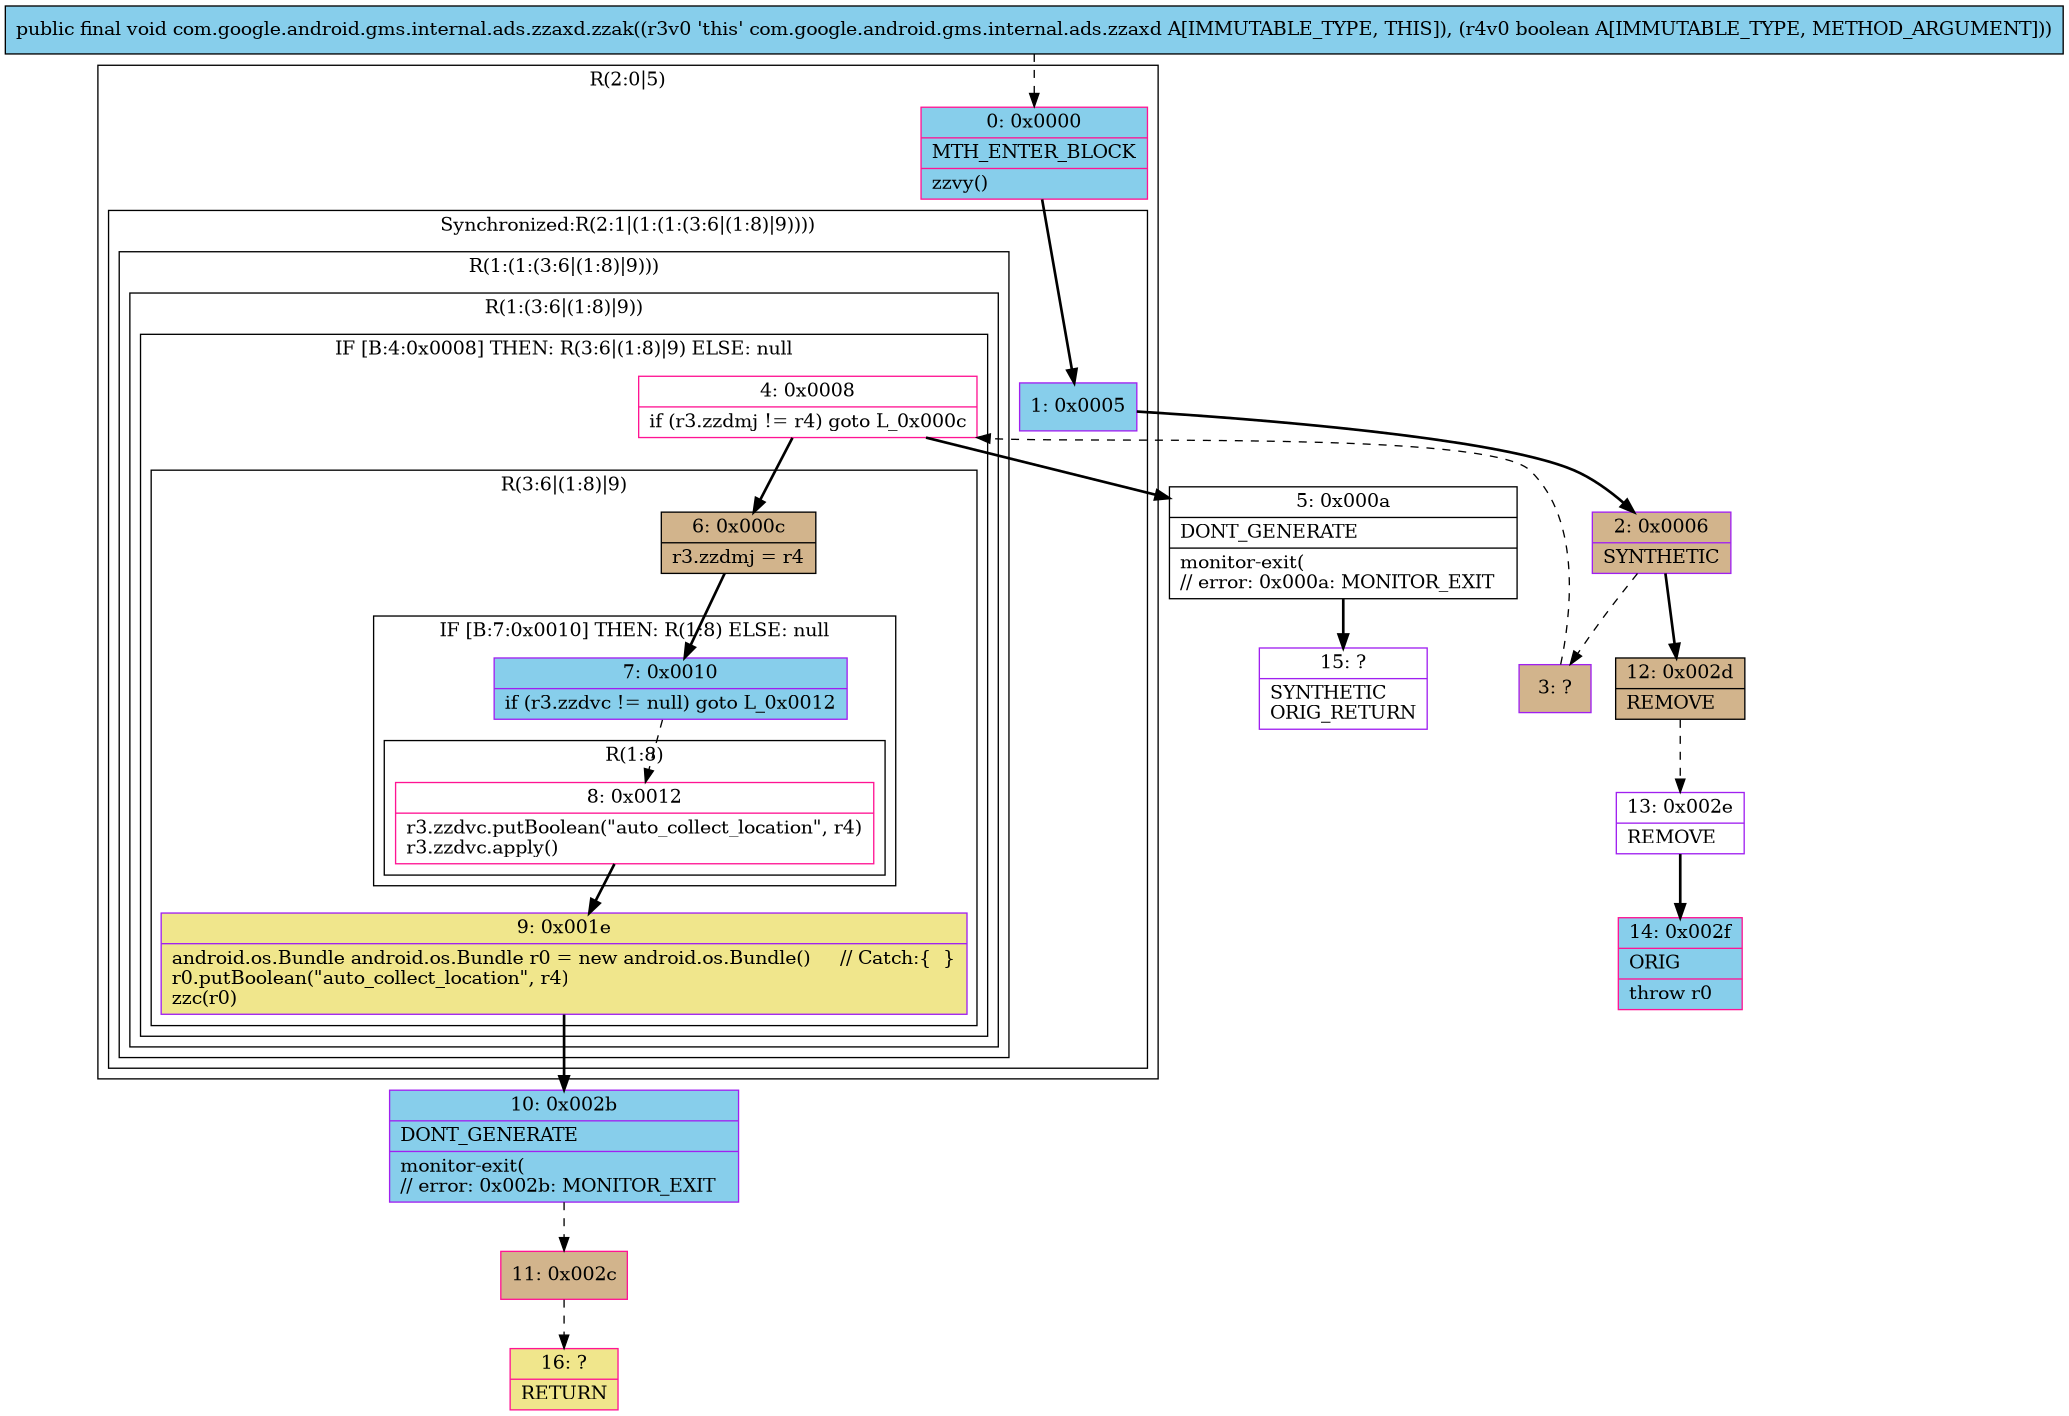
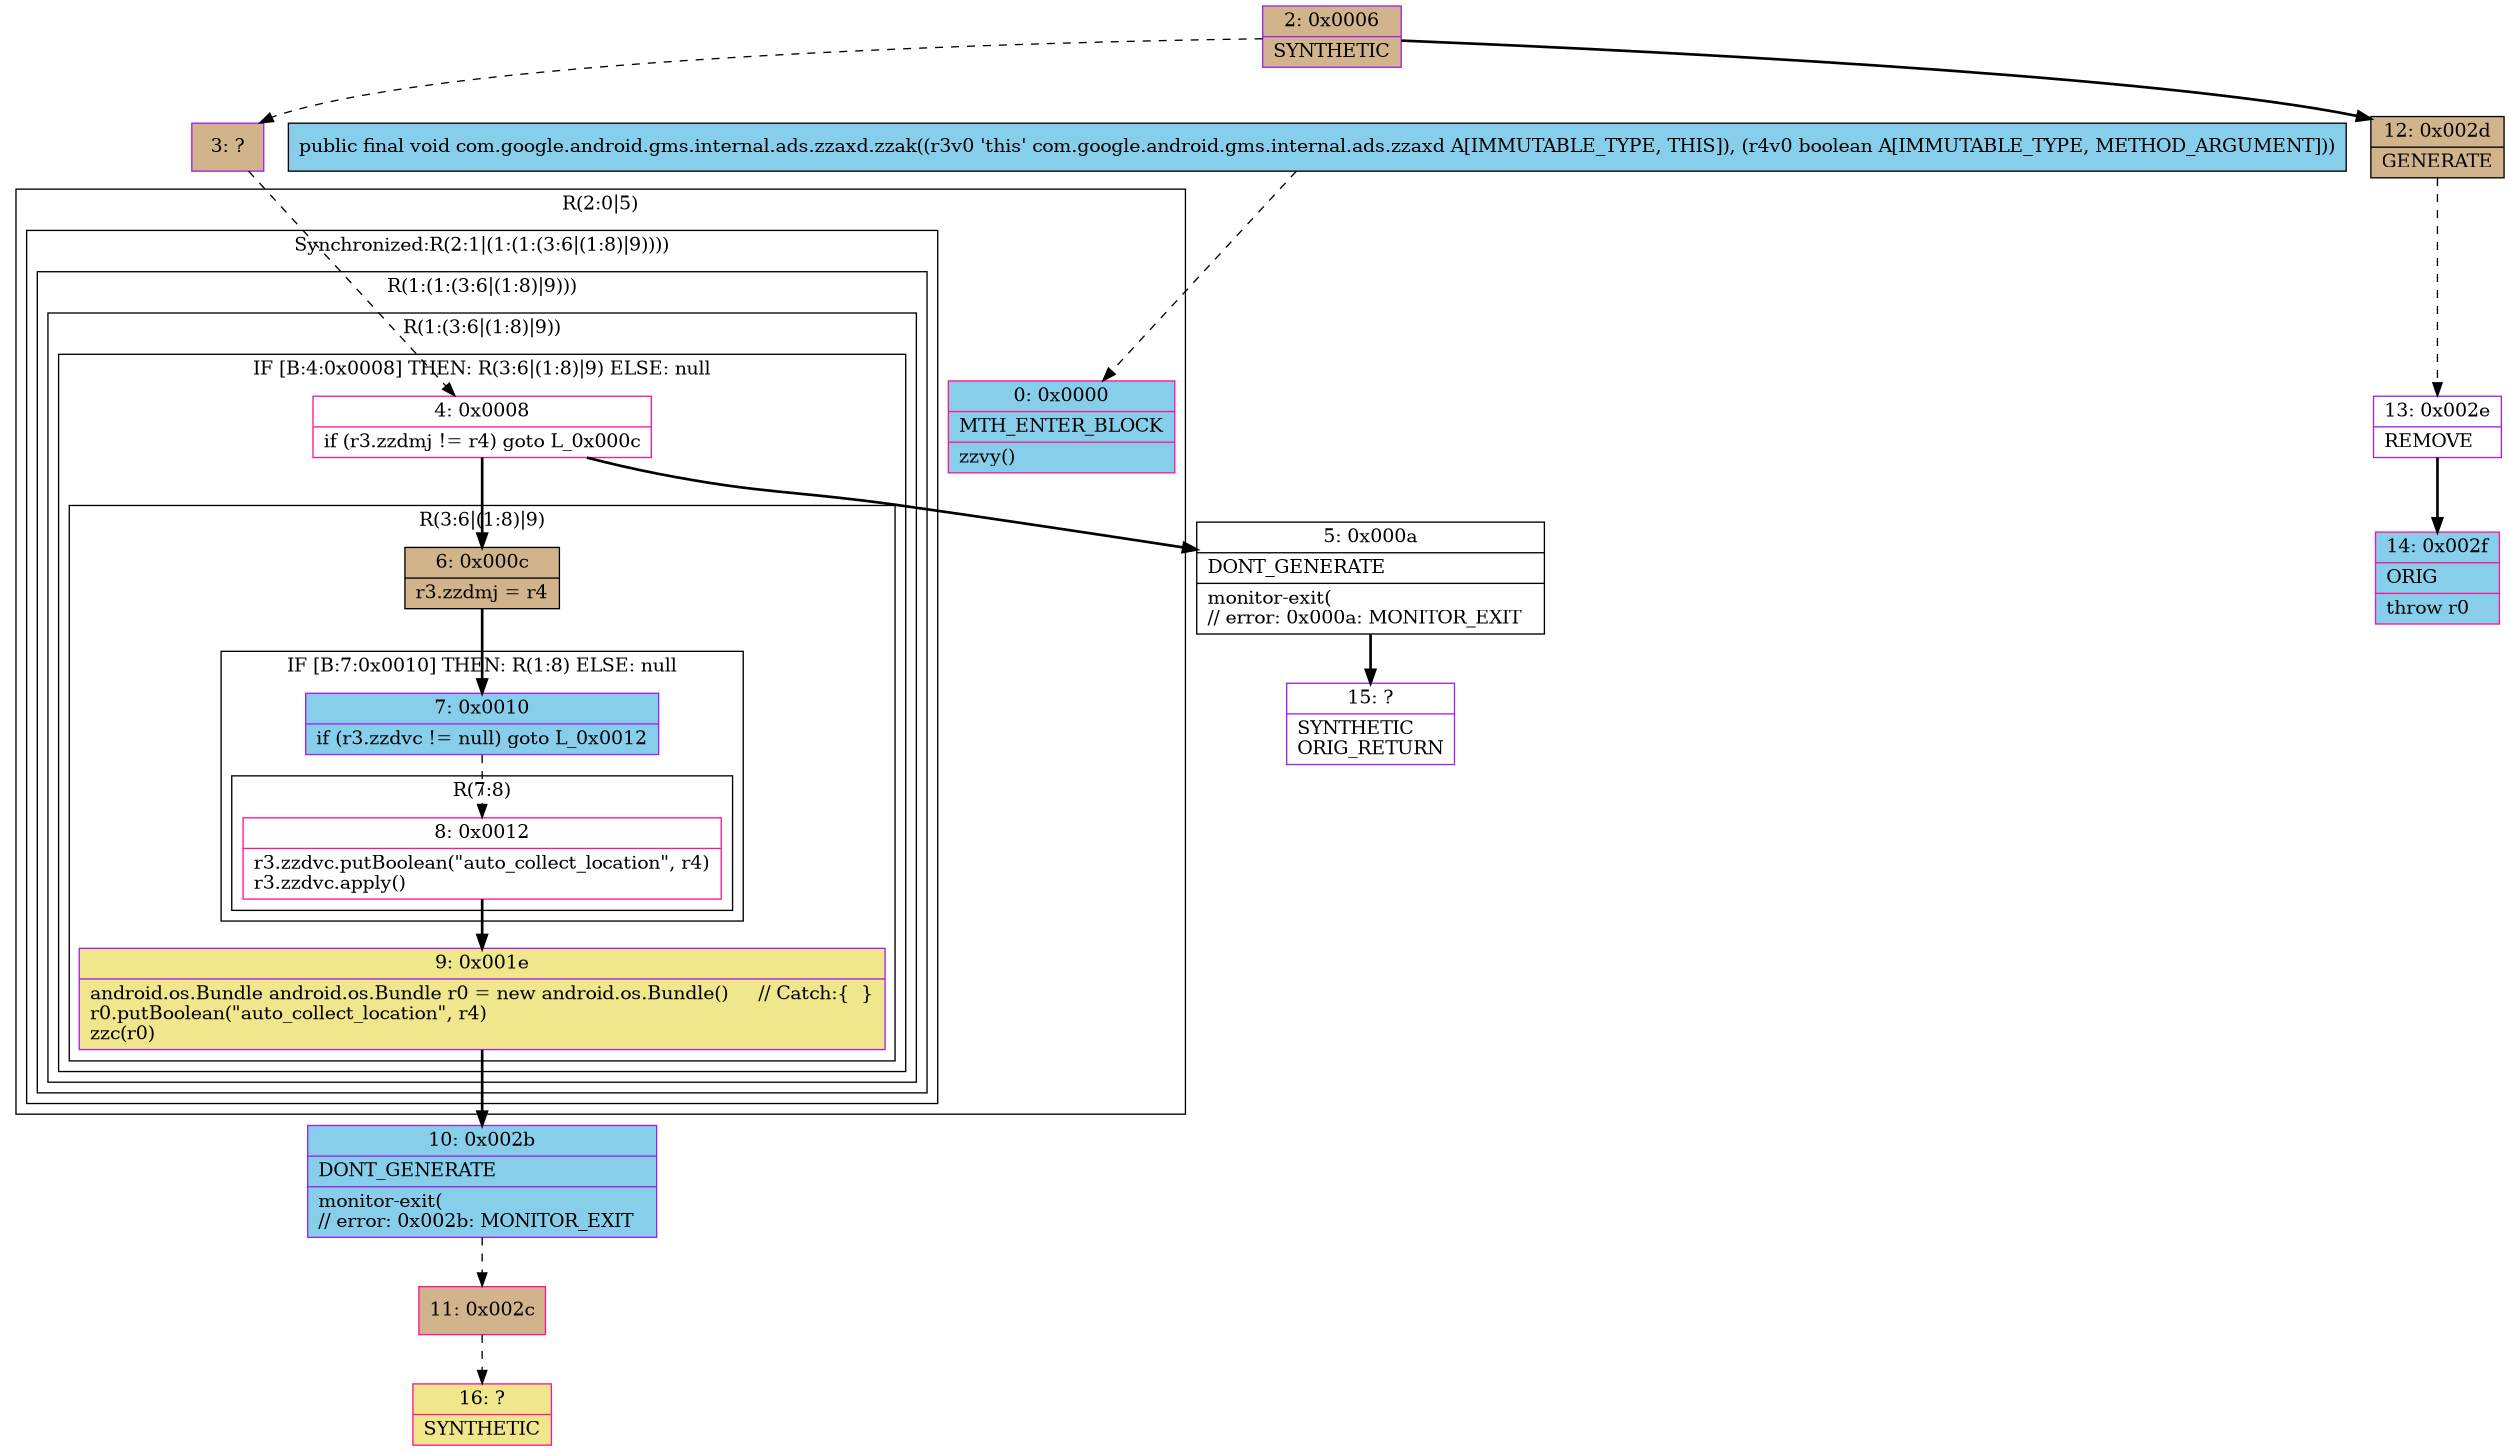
  digraph {
    node [color=purple fillcolor=skyblue shape=record style=filled]
    edge [style=bold]
    n1 [color=deeppink fillcolor=white label="{8\:\ 0x0012|r3.zzdvc.putBoolean(\"auto_collect_location\", r4)\lr3.zzdvc.apply()\l}"]
    n2 [label="{7\:\ 0x0010|if (r3.zzdvc != null) goto L_0x0012\l}"]
    n3 [color=black fillcolor=tan label="{6\:\ 0x000c|r3.zzdmj = r4\l}"]
    n4 [fillcolor=khaki label="{9\:\ 0x001e|android.os.Bundle android.os.Bundle r0 = new android.os.Bundle()     \/\/ Catch:\{  \}\lr0.putBoolean(\"auto_collect_location\", r4)\lzzc(r0)\l}"]
    n5 [color=deeppink fillcolor=white label="{4\:\ 0x0008|if (r3.zzdmj != r4) goto L_0x000c\l}"]
-   n6 [label="{1\:\ 0x0005}"]
    n7 [color=deeppink label="{0\:\ 0x0000|MTH_ENTER_BLOCK\l|zzvy()\l}"]
    n8 [label="{10\:\ 0x002b|DONT_GENERATE\l|monitor\-exit(\l\/\/ error: 0x002b: MONITOR_EXIT  \l}"]
    n9 [color=black fillcolor=white label="{5\:\ 0x000a|DONT_GENERATE\l|monitor\-exit(\l\/\/ error: 0x000a: MONITOR_EXIT  \l}"]
    n10 [fillcolor=tan label="{2\:\ 0x0006|SYNTHETIC\l}"]
    n11 [fillcolor=tan label="{3\:\ ?}"]
-   n12 [color=black fillcolor=tan label="{12\:\ 0x002d|REMOVE\l}"]
+   n12 [color=black fillcolor=tan label="{12\:\ 0x002d|GENERATE\l}"]
    n13 [fillcolor=white label="{15\:\ ?|SYNTHETIC\lORIG_RETURN\l}"]
    n14 [color=deeppink fillcolor=tan label="{11\:\ 0x002c}"]
    n15 [fillcolor=white label="{13\:\ 0x002e|REMOVE\l}"]
-   n16 [color=deeppink fillcolor=khaki label="{16\:\ ?|RETURN\l}"]
+   n16 [color=deeppink fillcolor=khaki label="{16\:\ ?|SYNTHETIC\l}"]
    n17 [color=deeppink label="{14\:\ 0x002f|ORIG\l|throw r0\l}"]
    n18 [color=black label="{public final void com.google.android.gms.internal.ads.zzaxd.zzak((r3v0 'this' com.google.android.gms.internal.ads.zzaxd A[IMMUTABLE_TYPE, THIS]), (r4v0 boolean A[IMMUTABLE_TYPE, METHOD_ARGUMENT])) }"]
    subgraph cluster_1 {
      label="R(2:0|5)"
      n7
      subgraph cluster_2 {
        label="Synchronized:R(2:1|(1:(1:(3:6|(1:8)|9))))"
-       n6
        subgraph cluster_3 {
          label="R(1:(1:(3:6|(1:8)|9)))"
          subgraph cluster_4 {
            label="R(1:(3:6|(1:8)|9))"
            subgraph cluster_5 {
              label="IF [B:4:0x0008] THEN: R(3:6|(1:8)|9) ELSE: null"
              n5
              subgraph cluster_6 {
                label="R(3:6|(1:8)|9)"
                n3
                n4
                subgraph cluster_7 {
                  label="IF [B:7:0x0010] THEN: R(1:8) ELSE: null"
                  n2
                  subgraph cluster_8 {
-                   label="R(1:8)"
+                   label="R(7:8)"
                    n1
                  }
                }
              }
            }
          }
        }
      }
    }
    n1 -> n4
    n2 -> n1 [style=dashed]
    n3 -> n2
    n4 -> n8
    n5 -> n3
    n5 -> n9
-   n6 -> n10
-   n7 -> n6
    n8 -> n14 [style=dashed]
    n9 -> n13
    n10 -> n11 [style=dashed]
    n10 -> n12
    n11 -> n5 [style=dashed]
    n12 -> n15 [style=dashed]
    n14 -> n16 [style=dashed]
    n15 -> n17
    n18 -> n7 [style=dashed]
  }
